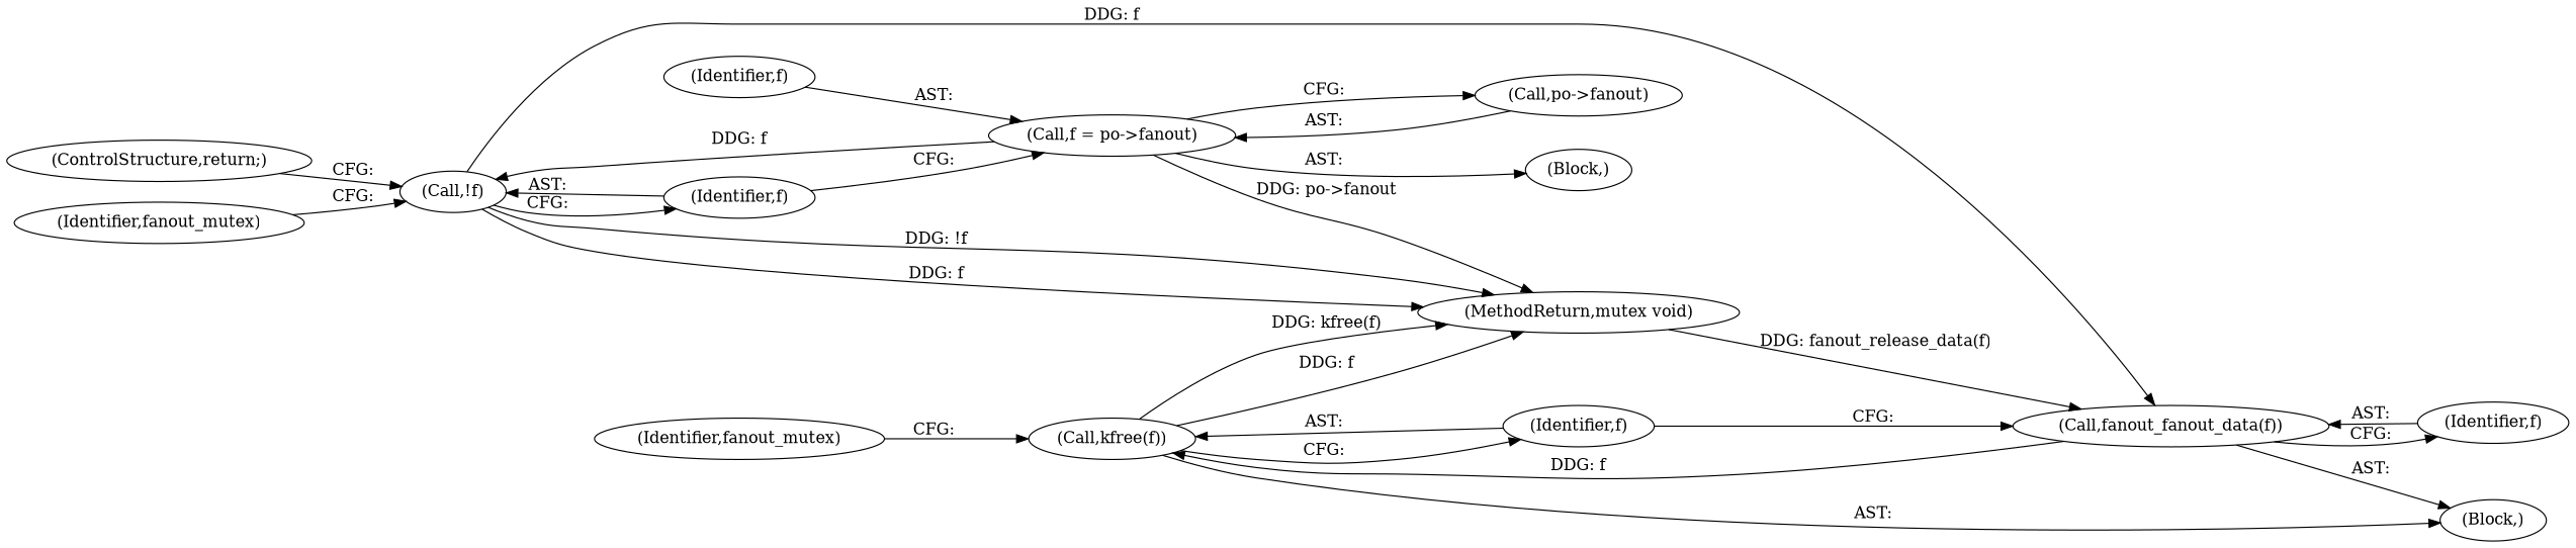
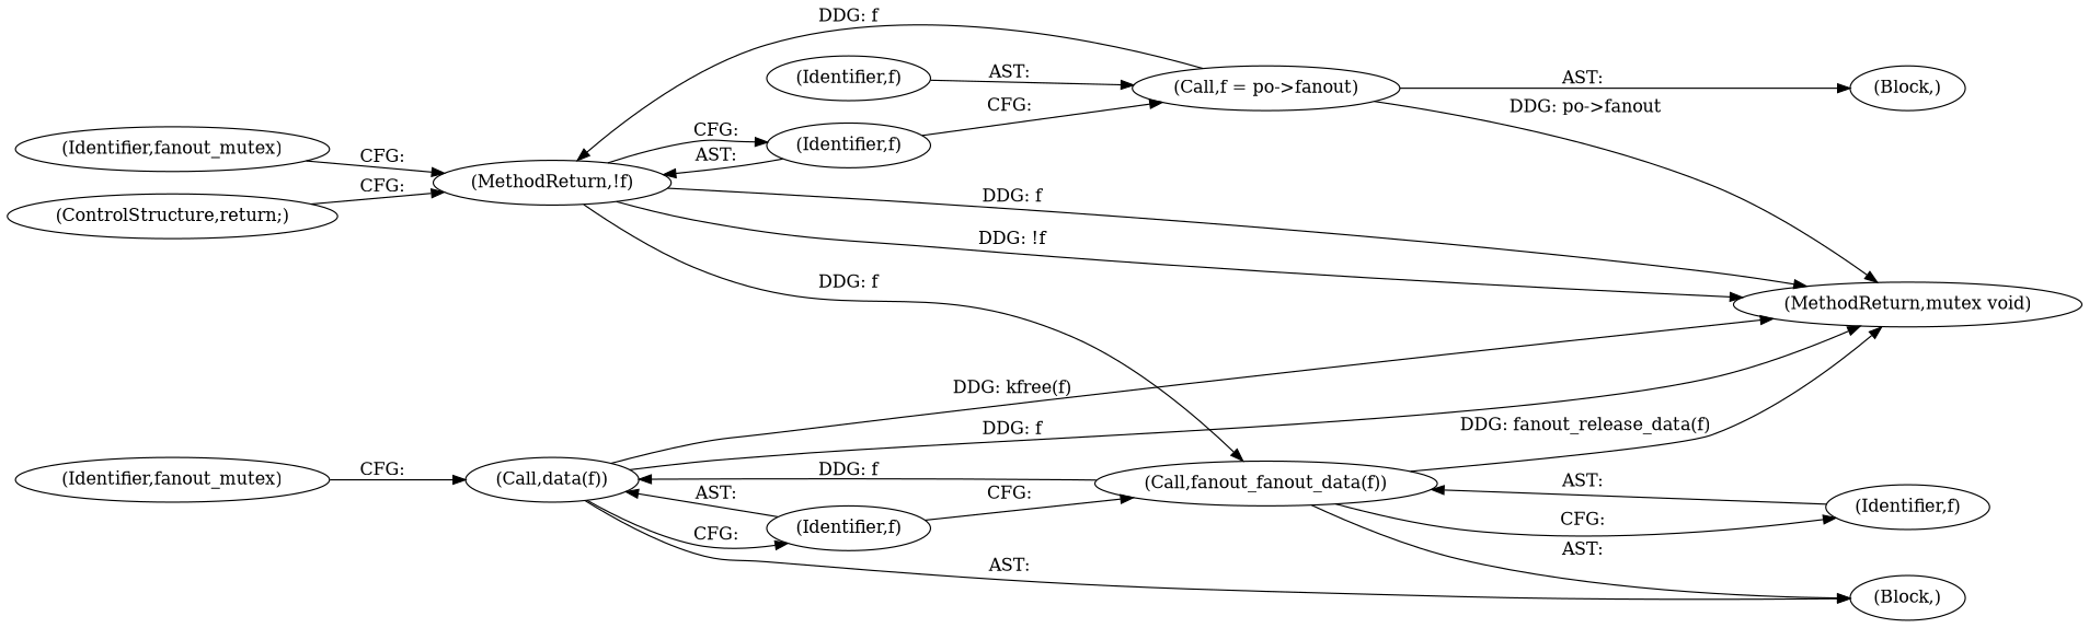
  digraph {
    rankdir=LR
-   n1 [label="(Call,kfree(f))"]
+   n1 [label="(Call,data(f))"]
    n2 [label="(Identifier,f)"]
    n3 [label="(MethodReturn,mutex void)"]
    n4 [label="(Block,)"]
    n5 [label="(Call,fanout_fanout_data(f))"]
    n6 [label="(Identifier,f)"]
-   n7 [label="(Call,!f)"]
+   n7 [label="(MethodReturn,!f)"]
    n8 [label="(Identifier,f)"]
    n9 [label="(Call,f = po->fanout)"]
    n10 [label="(Block,)"]
-   n11 [label="(Call,po->fanout)"]
    n12 [label="(Identifier,fanout_mutex)"]
    n13 [label="(ControlStructure,return;)"]
    n14 [label="(Identifier,f)"]
    n15 [label="(Identifier,fanout_mutex)"]
    n1 -> n2 [label="CFG: "]
    n1 -> n3 [label="DDG: f"]
    n1 -> n3 [label="DDG: kfree(f)"]
    n1 -> n4 [label="AST: "]
    n2 -> n1 [label="AST: "]
    n2 -> n5 [label="CFG: "]
    n5 -> n1 [label="DDG: f"]
-   n3 -> n5 [label="DDG: fanout_release_data(f)"]
+   n5 -> n3 [label="DDG: fanout_release_data(f)"]
    n5 -> n4 [label="AST: "]
    n5 -> n6 [label="CFG: "]
    n6 -> n5 [label="AST: "]
    n7 -> n3 [label="DDG: !f"]
    n7 -> n3 [label="DDG: f"]
    n7 -> n5 [label="DDG: f"]
    n7 -> n8 [label="CFG: "]
    n8 -> n7 [label="AST: "]
    n8 -> n9 [label="CFG: "]
    n9 -> n3 [label="DDG: po->fanout"]
    n9 -> n7 [label="DDG: f"]
    n9 -> n10 [label="AST: "]
-   n9 -> n11 [label="CFG: "]
-   n11 -> n9 [label="AST: "]
    n12 -> n1 [label="CFG: "]
    n13 -> n7 [label="CFG: "]
    n14 -> n9 [label="AST: "]
    n15 -> n7 [label="CFG: "]
  }
